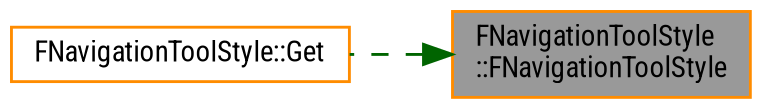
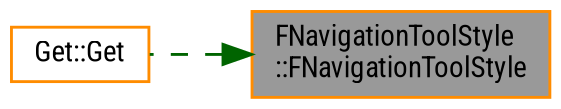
  digraph {
    rankdir=RL
    fontname="Roboto Condensed"
    node [color=darkorange fontname="Roboto Condensed" fontsize=10 shape=box style=filled]
    n1 [fillcolor=grey60 fontcolor=black height=0.2 label="FNavigationToolStyle\l::FNavigationToolStyle" width=0.4]
-   n2 [fillcolor=white height=0.2 label="FNavigationToolStyle::Get" width=0.4]
+   n2 [fillcolor=white height=0.2 label="Get::Get" width=0.4]
    n1 -> n2 [color=darkgreen dir=back fontname="Roboto Condensed" fontsize=10 labelfontname=Helvetica labelfontsize=10 style=dashed]
  }
